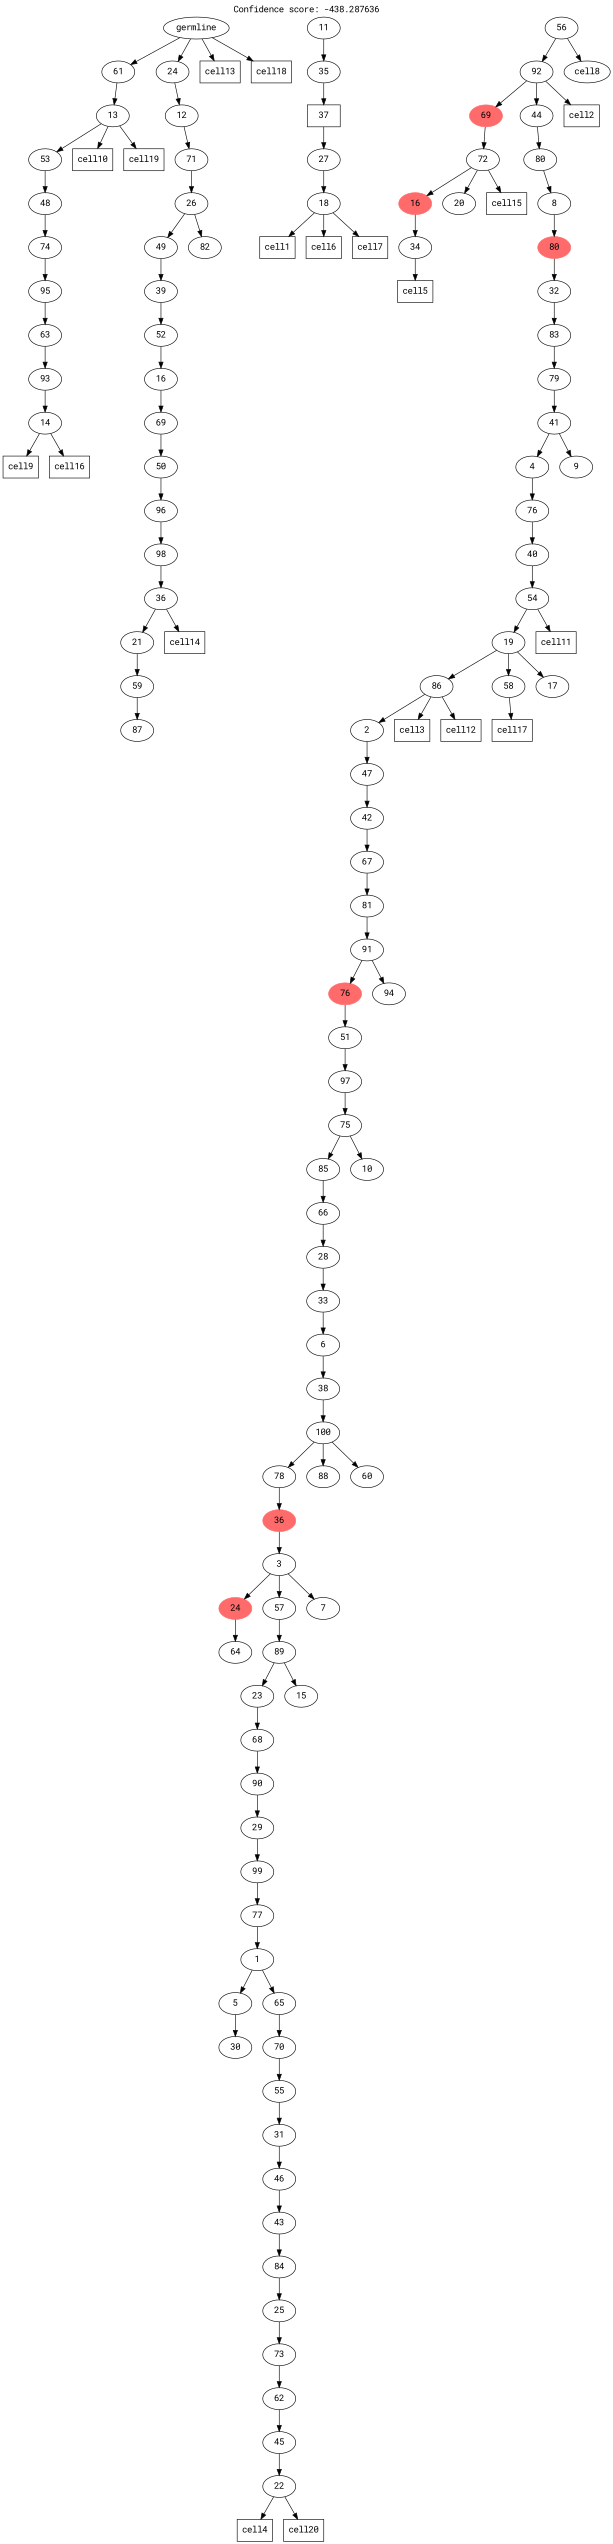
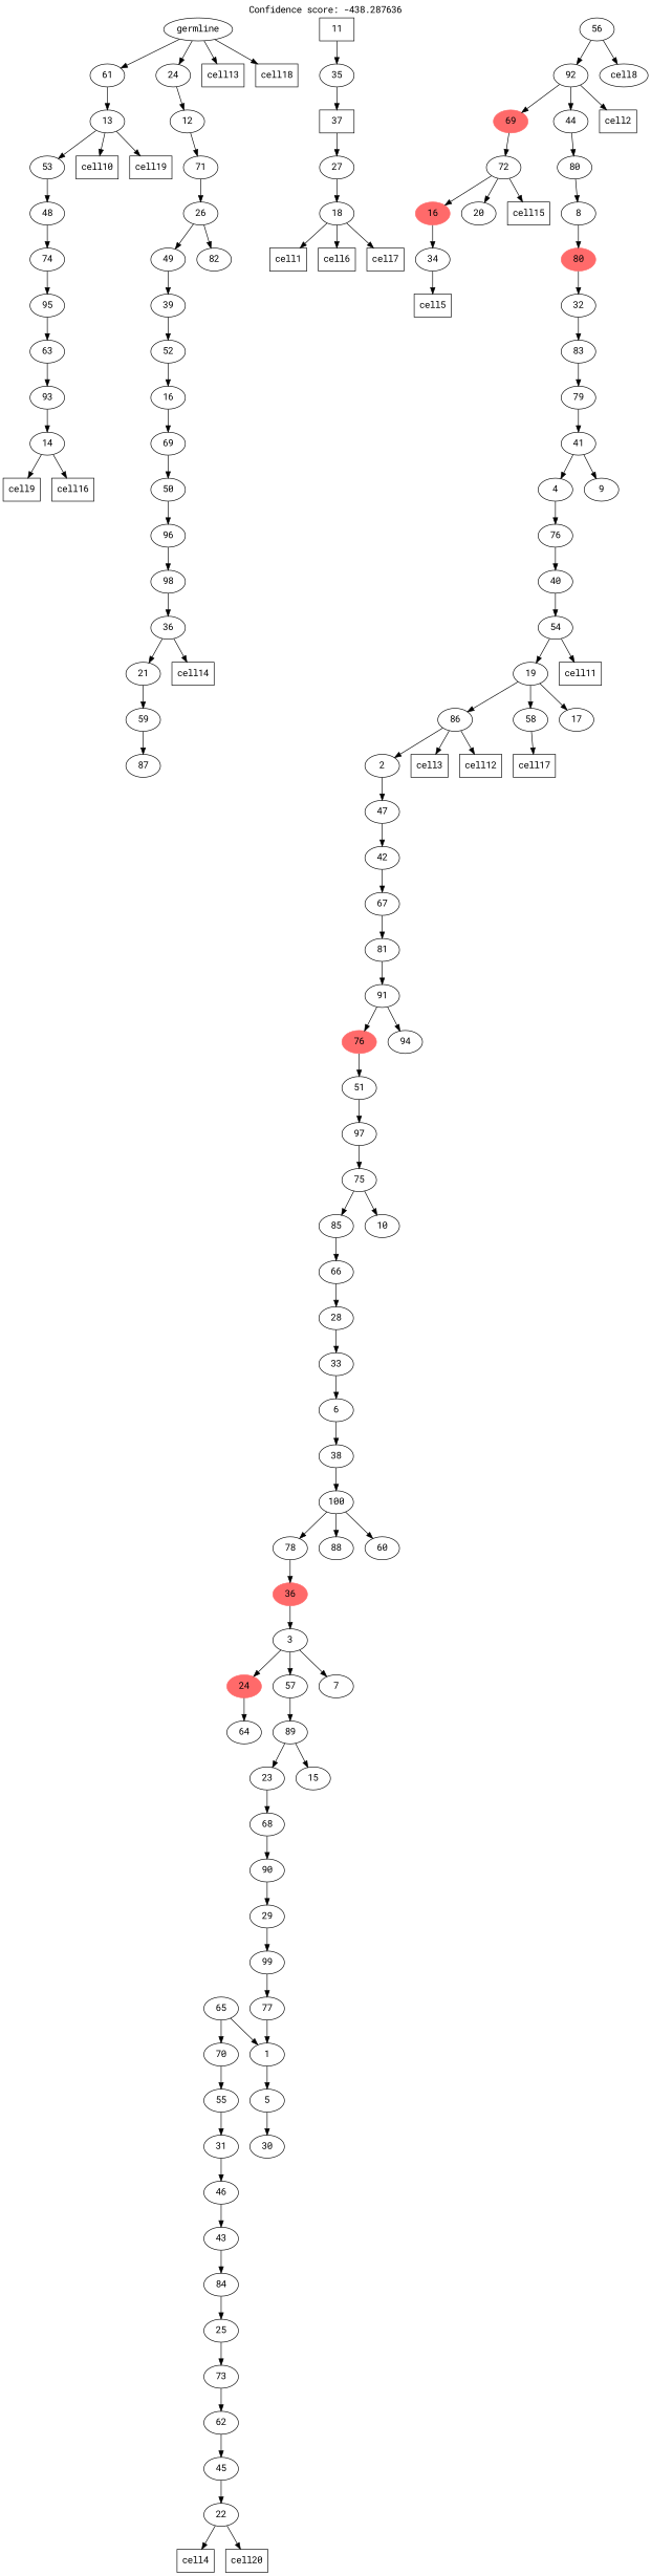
  digraph {
    fontname="Roboto Mono"
    label="Confidence score: -438.287636"
    labelloc=t
    node [fontname="Roboto Mono"]
    edge [fontname="Roboto Mono"]
    n1 [label=93]
    n2 [label=14]
    cell9 [shape=box]
    cell16 [shape=box]
    n5 [label=63]
    n6 [label=95]
    n7 [label=74]
    n8 [label=48]
    n9 [label=53]
    n10 [label=13]
    cell10 [shape=box]
    cell19 [shape=box]
    n13 [label=61]
    n14 [label=27]
    n15 [label=18]
    cell1 [shape=box]
    cell6 [shape=box]
    cell7 [shape=box]
    n19 [label=37 shape=box]
    n20 [label=35]
-   n21 [label=11]
+   n21 [label=11 shape=box]
    n22 [color=indianred1 label=16 style=filled]
    n23 [label=34]
    cell5 [shape=box]
    n25 [label=72]
    n26 [label=20]
    cell15 [shape=box]
    n28 [color=indianred1 label=69 style=filled]
    n29 [color=indianred1 label=24 style=filled]
    n30 [label=64]
    n31 [label=5]
    n32 [label=30]
    n33 [label=45]
    n34 [label=22]
    cell4 [shape=box]
    cell20 [shape=box]
    n37 [label=62]
    n38 [label=73]
    n39 [label=25]
    n40 [label=84]
    n41 [label=43]
    n42 [label=46]
    n43 [label=31]
    n44 [label=55]
    n45 [label=70]
    n46 [label=65]
    n47 [label=1]
    n48 [label=77]
    n49 [label=99]
    n50 [label=29]
    n51 [label=90]
    n52 [label=68]
    n53 [label=23]
    n54 [label=89]
    n55 [label=15]
    n56 [label=57]
    n57 [label=3]
    n58 [label=7]
    n59 [color=indianred1 label=36 style=filled]
    n60 [label=78]
    n61 [label=100]
    n62 [label=88]
    n63 [label=60]
    n64 [label=38]
    n65 [label=6]
    n66 [label=33]
    n67 [label=28]
    n68 [label=66]
    n69 [label=85]
    n70 [label=75]
    n71 [label=10]
    n72 [label=97]
    n73 [label=51]
    n74 [color=indianred1 label=76 style=filled]
    n75 [label=91]
    n76 [label=94]
    n77 [label=81]
    n78 [label=67]
    n79 [label=42]
    n80 [label=47]
    n81 [label=2]
    n82 [label=86]
    cell3 [shape=box]
    cell12 [shape=box]
    n85 [label=19]
    n86 [label=58]
    n87 [label=17]
    cell17 [shape=box]
    n89 [label=54]
    cell11 [shape=box]
    n91 [label=40]
    n92 [label=76]
    n93 [label=4]
    n94 [label=41]
    n95 [label=9]
    n96 [label=79]
    n97 [label=83]
    n98 [label=32]
    n99 [color=indianred1 label=80 style=filled]
    n100 [label=8]
    n101 [label=80]
    n102 [label=44]
    n103 [label=92]
    cell2 [shape=box]
    n105 [label=56]
    cell8 [shape=ellipse]
    n107 [label=87]
    n108 [label=59]
    n109 [label=21]
    n110 [label=36]
    cell14 [shape=box]
    n112 [label=98]
    n113 [label=96]
    n114 [label=50]
    n115 [label=69]
    n116 [label=16]
    n117 [label=52]
    n118 [label=39]
    n119 [label=49]
    n120 [label=26]
    n121 [label=82]
    n122 [label=71]
    n123 [label=12]
    n124 [label=24]
    n125 [label=germline]
    cell13 [shape=box]
    cell18 [shape=box]
    n1 -> n2
    n2 -> cell9
    n2 -> cell16
    n5 -> n1
    n6 -> n5
    n7 -> n6
    n8 -> n7
    n9 -> n8
    n10 -> n9
    n10 -> cell10
    n10 -> cell19
    n13 -> n10
    n14 -> n15
    n15 -> cell1
    n15 -> cell6
    n15 -> cell7
    n19 -> n14
    n20 -> n19
    n21 -> n20
    n22 -> n23
    n23 -> cell5
    n25 -> n22
    n25 -> n26
    n25 -> cell15
    n28 -> n25
    n29 -> n30
    n31 -> n32
    n33 -> n34
    n34 -> cell4
    n34 -> cell20
    n37 -> n33
    n38 -> n37
    n39 -> n38
    n40 -> n39
    n41 -> n40
    n42 -> n41
    n43 -> n42
    n44 -> n43
    n45 -> n44
    n46 -> n45
    n47 -> n31
-   n47 -> n46
+   n46 -> n47
    n48 -> n47
    n49 -> n48
    n50 -> n49
    n51 -> n50
    n52 -> n51
    n53 -> n52
    n54 -> n53
    n54 -> n55
    n56 -> n54
    n57 -> n29
    n57 -> n56
    n57 -> n58
    n59 -> n57
    n60 -> n59
    n61 -> n60
    n61 -> n62
    n61 -> n63
    n64 -> n61
    n65 -> n64
    n66 -> n65
    n67 -> n66
    n68 -> n67
    n69 -> n68
    n70 -> n69
    n70 -> n71
    n72 -> n70
    n73 -> n72
    n74 -> n73
    n75 -> n74
    n75 -> n76
    n77 -> n75
    n78 -> n77
    n79 -> n78
    n80 -> n79
    n81 -> n80
    n82 -> n81
    n82 -> cell3
    n82 -> cell12
    n85 -> n82
    n85 -> n86
    n85 -> n87
    n86 -> cell17
    n89 -> n85
    n89 -> cell11
    n91 -> n89
    n92 -> n91
    n93 -> n92
    n94 -> n93
    n94 -> n95
    n96 -> n94
    n97 -> n96
    n98 -> n97
    n99 -> n98
    n100 -> n99
    n101 -> n100
    n102 -> n101
    n103 -> n28
    n103 -> n102
    n103 -> cell2
    n105 -> n103
    n105 -> cell8
    n108 -> n107
    n109 -> n108
    n110 -> n109
    n110 -> cell14
    n112 -> n110
    n113 -> n112
    n114 -> n113
    n115 -> n114
    n116 -> n115
    n117 -> n116
    n118 -> n117
    n119 -> n118
    n120 -> n119
    n120 -> n121
    n122 -> n120
    n123 -> n122
    n124 -> n123
    n125 -> n13
    n125 -> n124
    n125 -> cell13
    n125 -> cell18
  }
